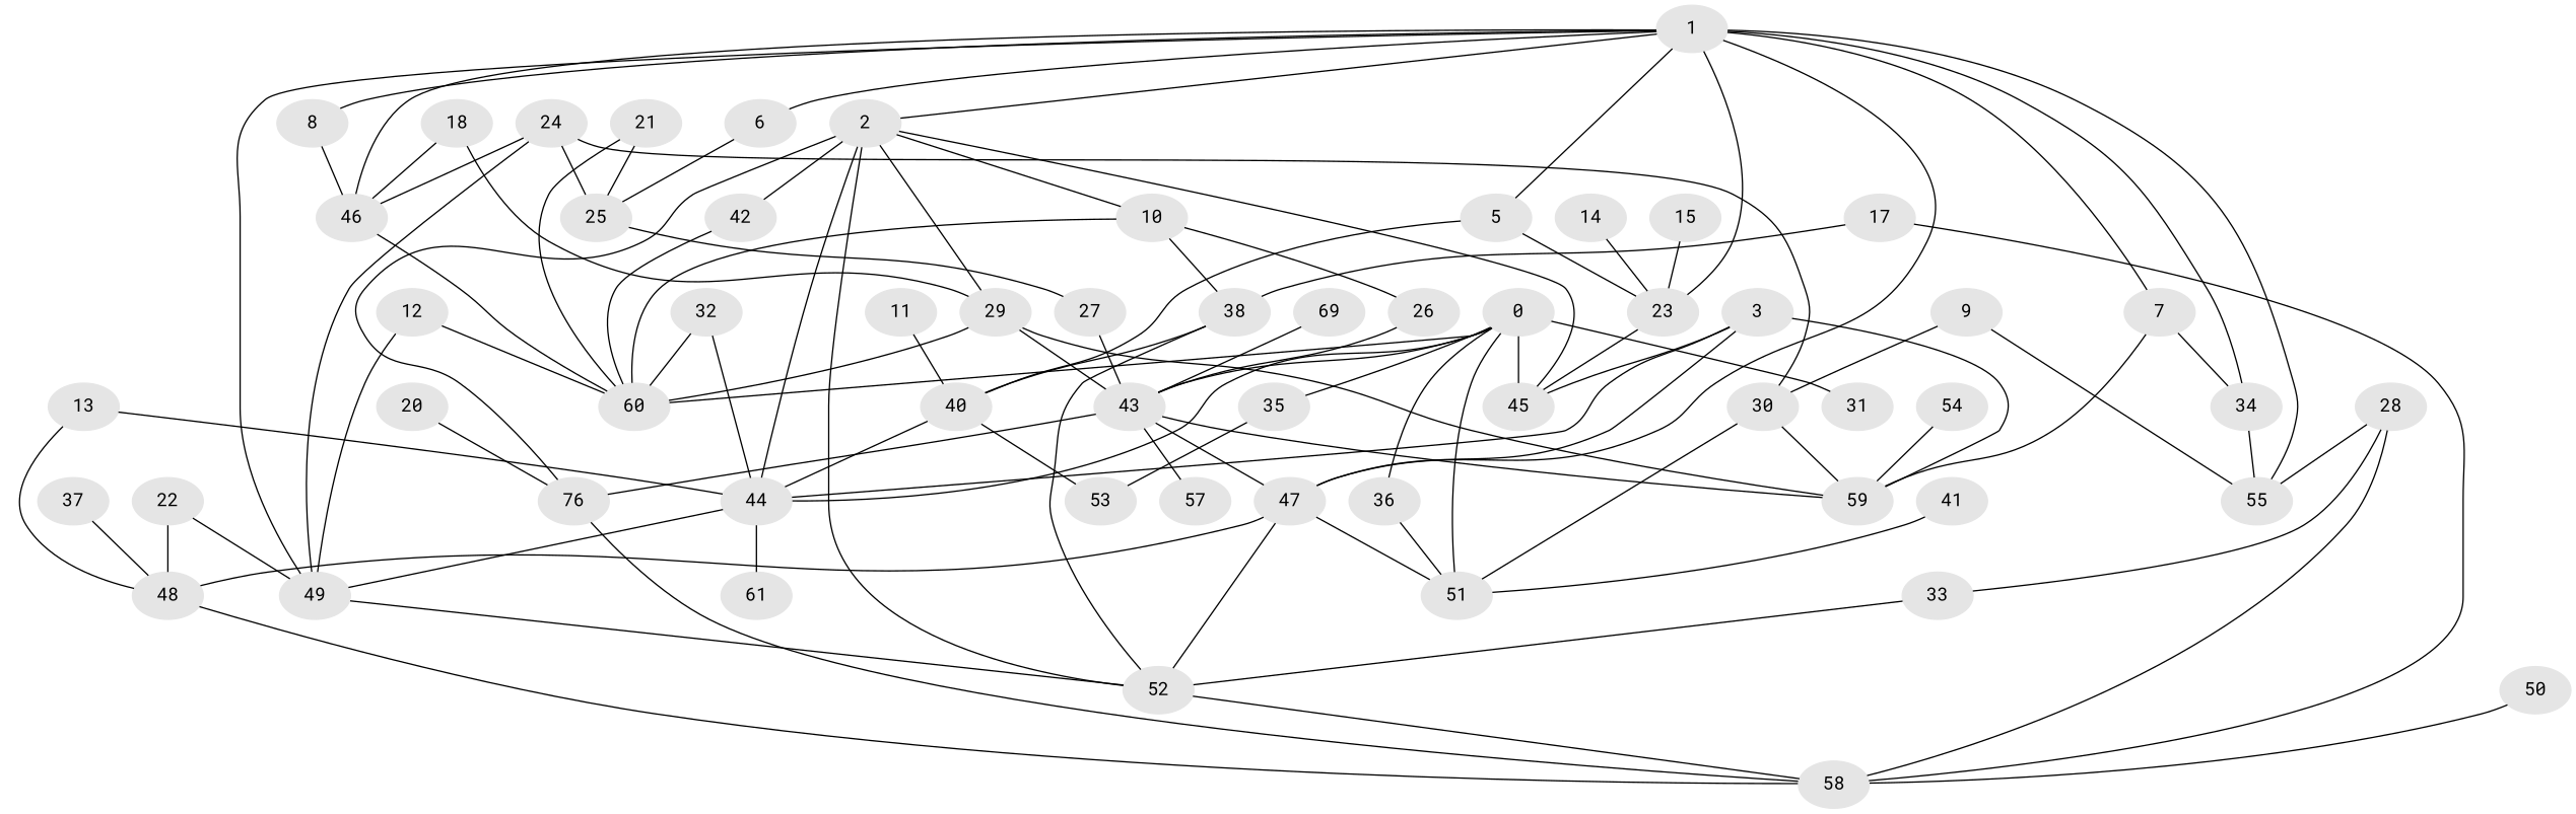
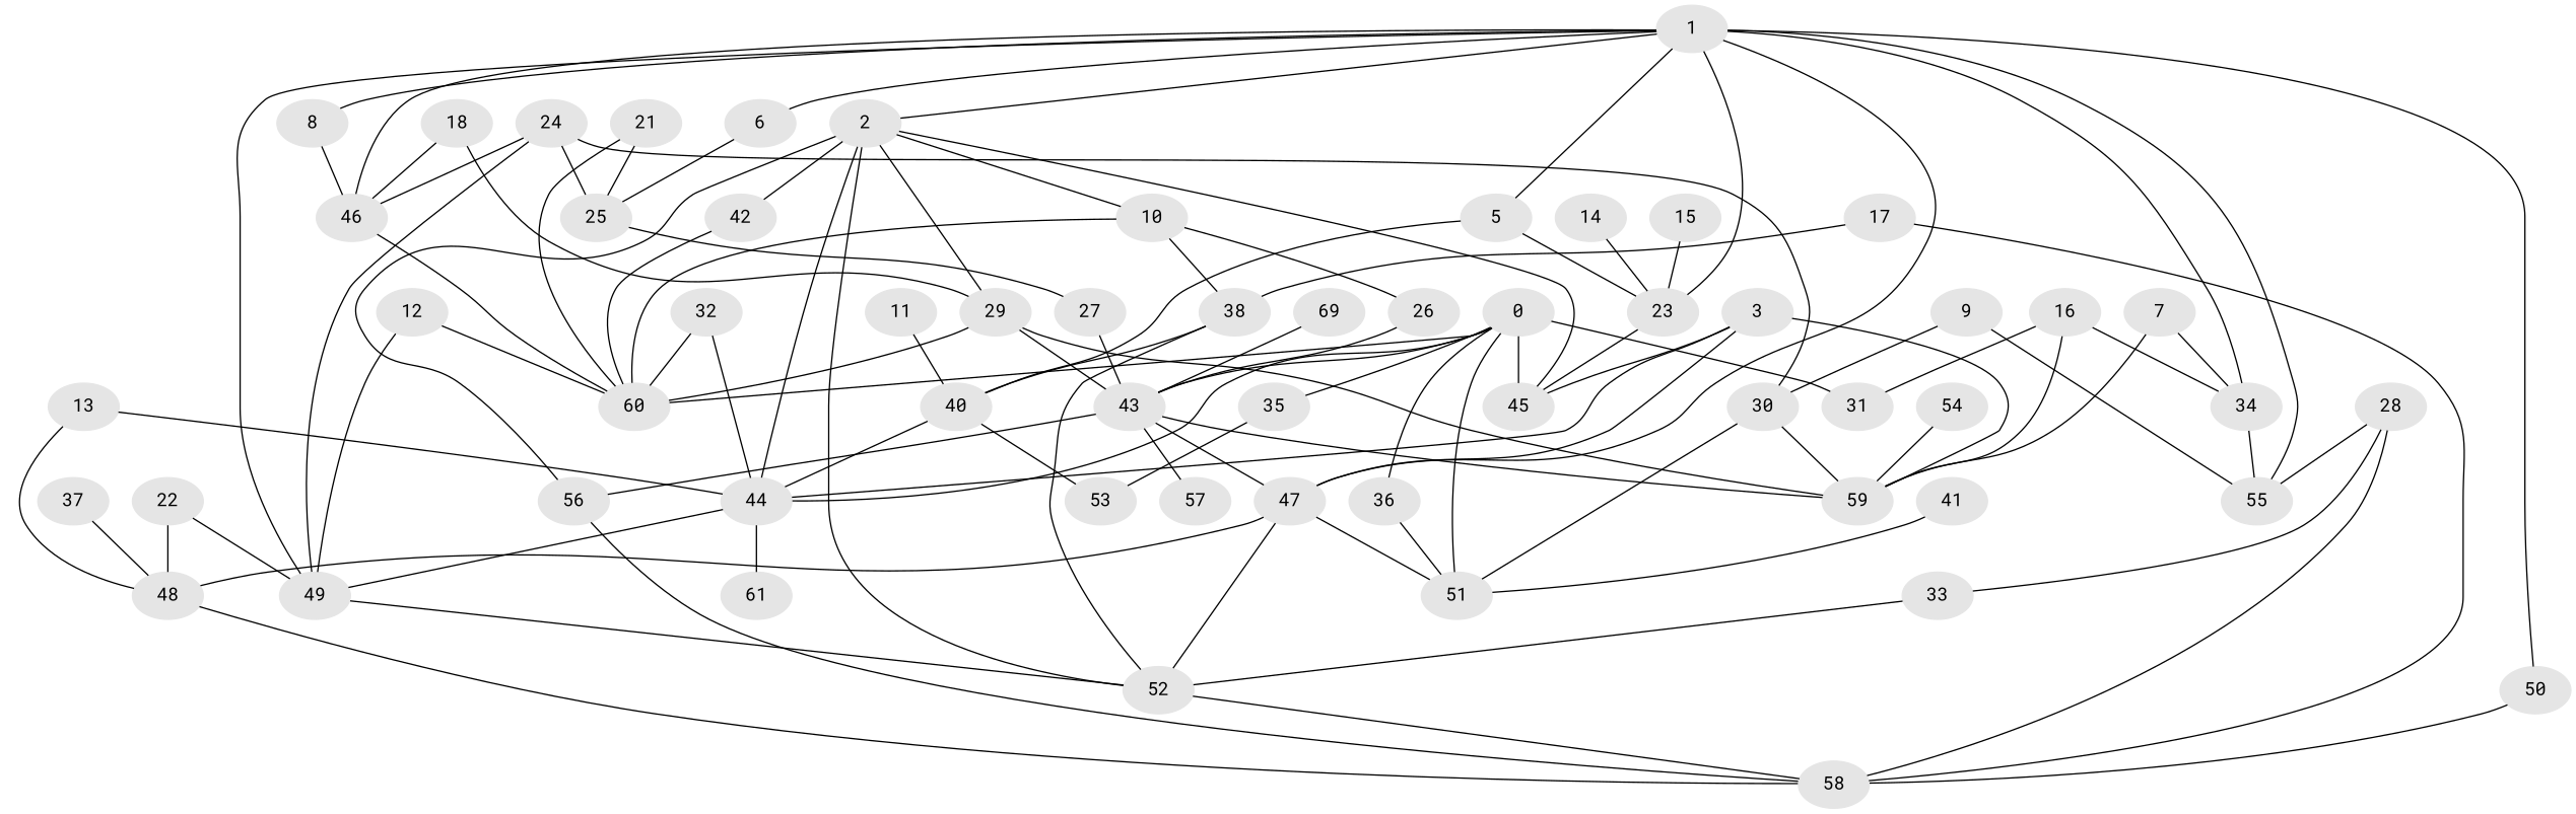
  graph {
    fontname="Roboto Mono"
    node [color=gray90 fontname="Roboto Mono" style=filled]
    edge [fontname="Roboto Mono" weight=1.0]
    1
    2
    5
    6
    8
    23
    34
    46
    47
    49
    50
    55
    10
    29
    42
    44
    45
    52
-   56 [label=76]
+   56
    40
    25
    60
    51
    48
    58
    26
    38
    59
    43
    61
    3
    n32 [label=0]
    31
    35
    36
    53
    57
    27
    7
    9
    30
    11
    12
    13
    14
    15
+   16
    17
    18
    32
-   20
    21
    22
    24
    28
    33
    37
    n58 [label=69]
    41
    54
    1 -- 2
    1 -- 5
    1 -- 6
    1 -- 8
    1 -- 23
    1 -- 34
    1 -- 46
    1 -- 47
    1 -- 49
-   1 -- 7
+   1 -- 50
    1 -- 55
    2 -- 10
    2 -- 29
    2 -- 42
    2 -- 44
    2 -- 45
    2 -- 52
    2 -- 56
    5 -- 23
    5 -- 40
    6 -- 25
    8 -- 46
    23 -- 45
    34 -- 55
    46 -- 60
    47 -- 52
    47 -- 51
    47 -- 48
    49 -- 52
    50 -- 58
    10 -- 60
    10 -- 26
    10 -- 38
    29 -- 60 [weight=2.0]
    29 -- 59
    29 -- 43
    42 -- 60
    44 -- 49
    44 -- 61
    52 -- 58
    56 -- 58
    40 -- 44
    40 -- 53
    25 -- 27
    48 -- 58
    26 -- 43
    38 -- 52
    38 -- 40
    43 -- 47
    43 -- 56
    43 -- 59
    43 -- 57
    3 -- 47
    3 -- 44
    3 -- 45
    3 -- 59
    n32 -- 44
    n32 -- 45
    n32 -- 60
    n32 -- 51
    n32 -- 43
    n32 -- 31
    n32 -- 35
    n32 -- 36
    35 -- 53
    36 -- 51
    27 -- 43
    7 -- 34
    7 -- 59
    9 -- 55
    9 -- 30
    30 -- 51
    30 -- 59
    11 -- 40
    12 -- 49
    12 -- 60
    13 -- 44
    13 -- 48
    14 -- 23
    15 -- 23
+   16 -- 34
+   16 -- 59
+   16 -- 31
    17 -- 58
    17 -- 38
    18 -- 46
    18 -- 29
    32 -- 44
    32 -- 60
-   20 -- 56
    21 -- 25
    21 -- 60
    22 -- 49
    22 -- 48
    24 -- 46
    24 -- 49
    24 -- 25
    24 -- 30
    28 -- 55
    28 -- 58
    28 -- 33
    33 -- 52
    37 -- 48
    n58 -- 43
    41 -- 51
    54 -- 59
  }
